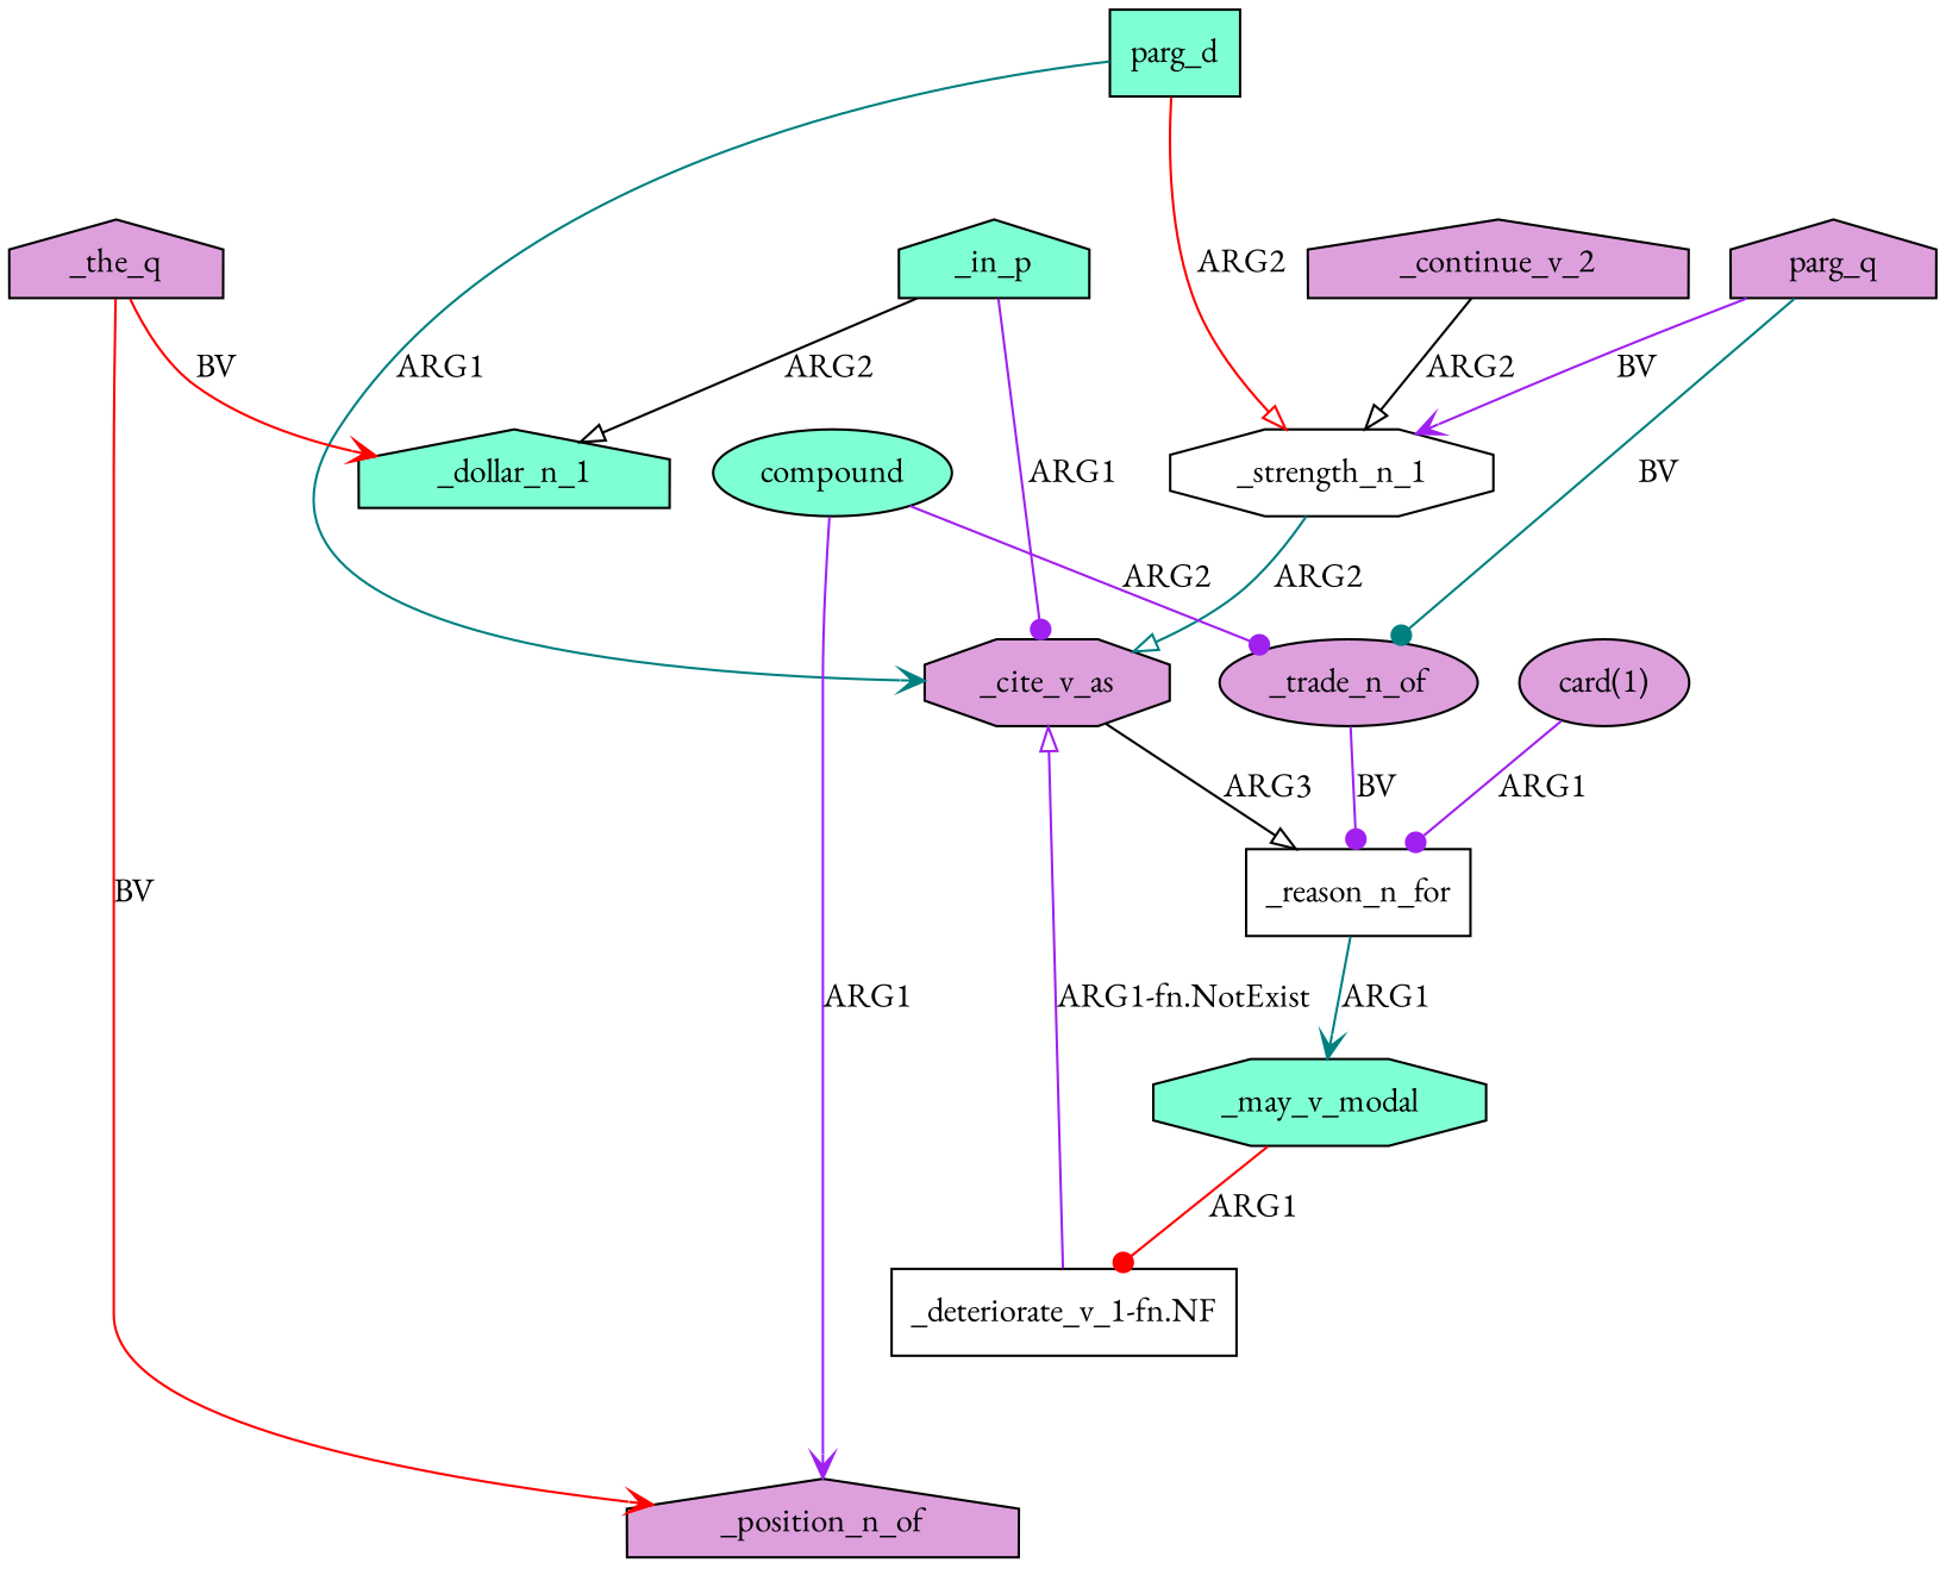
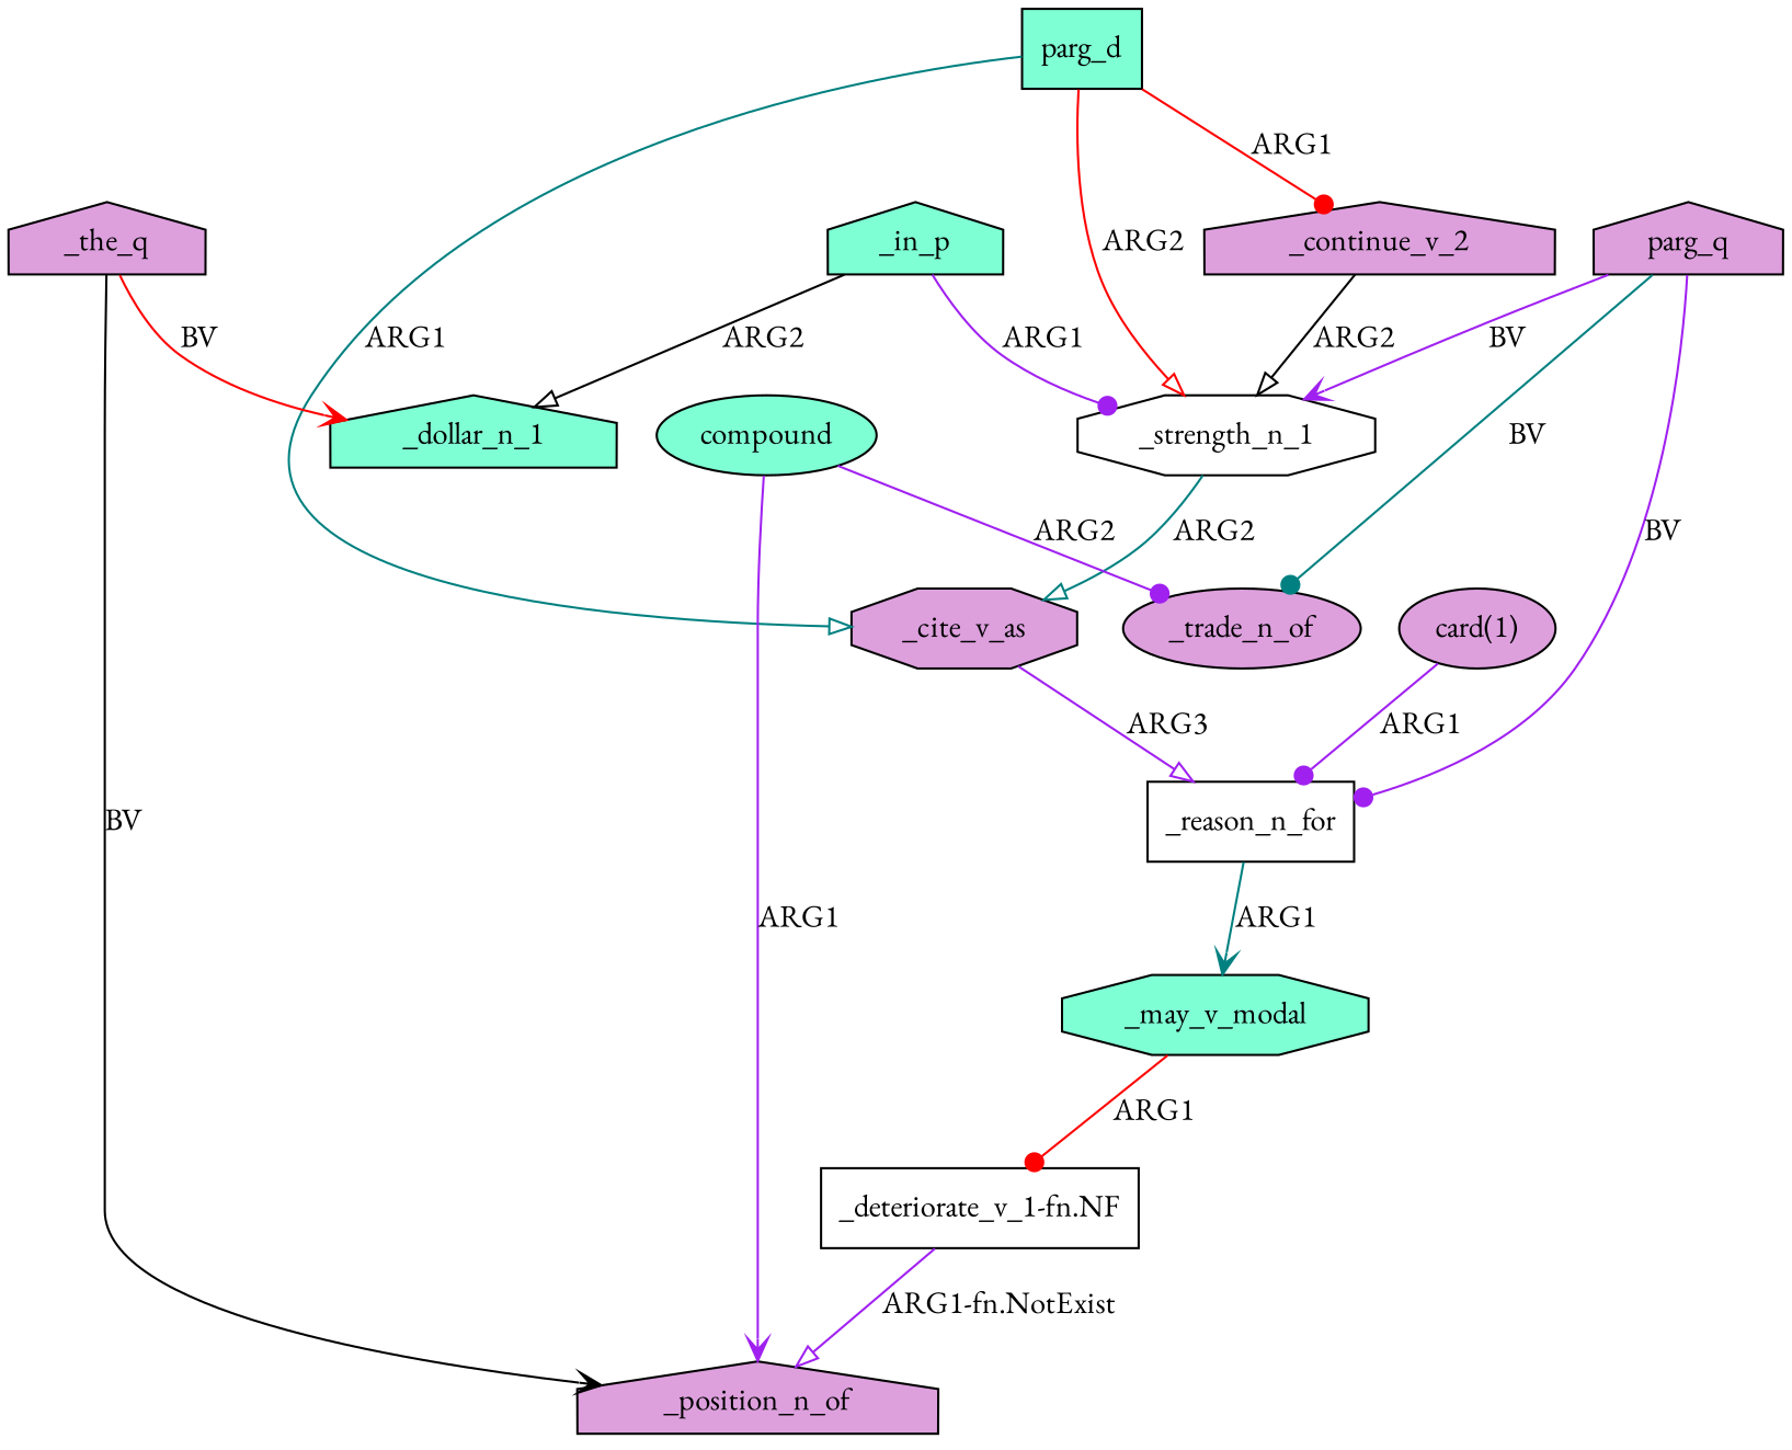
  digraph {
    fontname="EB Garamond"
    node [fillcolor=plum fontname="EB Garamond" shape=house style=filled]
    edge [arrowhead=onormal color=purple fontname="EB Garamond"]
    _in_p [fillcolor=aquamarine]
    _dollar_n_1 [fillcolor=aquamarine]
    _strength_n_1 [fillcolor=white shape=octagon]
    _cite_v_as [shape=octagon]
    n5 [label=parg_q]
    _trade_n_of [shape=ellipse]
    _reason_n_for [fillcolor=white shape=box]
    _may_v_modal [fillcolor=aquamarine shape=octagon]
    "_deteriorate_v_1-fn.NF" [fillcolor=white shape=box]
    parg_d [fillcolor=aquamarine shape=box]
    _continue_v_2
    "card(1)" [shape=ellipse]
    _position_n_of
    _the_q
    compound [fillcolor=aquamarine shape=ellipse]
    _in_p -> _dollar_n_1 [color=black label=ARG2]
-   _in_p -> _cite_v_as [arrowhead=dot label=ARG1]
+   _in_p -> _strength_n_1 [arrowhead=dot label=ARG1]
    _strength_n_1 -> _cite_v_as [color=teal label=ARG2]
-   _cite_v_as -> _reason_n_for [color=black label=ARG3]
+   _cite_v_as -> _reason_n_for [label=ARG3]
    n5 -> _strength_n_1 [arrowhead=vee label=BV]
    n5 -> _trade_n_of [arrowhead=dot color=teal label=BV]
-   _trade_n_of -> _reason_n_for [arrowhead=dot label=BV]
+   n5 -> _reason_n_for [arrowhead=dot label=BV]
    _reason_n_for -> _may_v_modal [arrowhead=vee color=teal label=ARG1]
    _may_v_modal -> "_deteriorate_v_1-fn.NF" [arrowhead=dot color=red label=ARG1]
-   "_deteriorate_v_1-fn.NF" -> _cite_v_as [label="ARG1-fn.NotExist"]
+   "_deteriorate_v_1-fn.NF" -> _position_n_of [label="ARG1-fn.NotExist"]
    parg_d -> _strength_n_1 [color=red label=ARG2]
-   parg_d -> _cite_v_as [arrowhead=vee color=teal label=ARG1]
+   parg_d -> _cite_v_as [color=teal label=ARG1]
+   parg_d -> _continue_v_2 [arrowhead=dot color=red label=ARG1]
    _continue_v_2 -> _strength_n_1 [color=black label=ARG2]
    "card(1)" -> _reason_n_for [arrowhead=dot label=ARG1]
    _the_q -> _dollar_n_1 [arrowhead=vee color=red label=BV]
-   _the_q -> _position_n_of [arrowhead=vee color=red label=BV]
+   _the_q -> _position_n_of [arrowhead=vee color=black label=BV]
    compound -> _trade_n_of [arrowhead=dot label=ARG2]
    compound -> _position_n_of [arrowhead=vee label=ARG1]
  }
